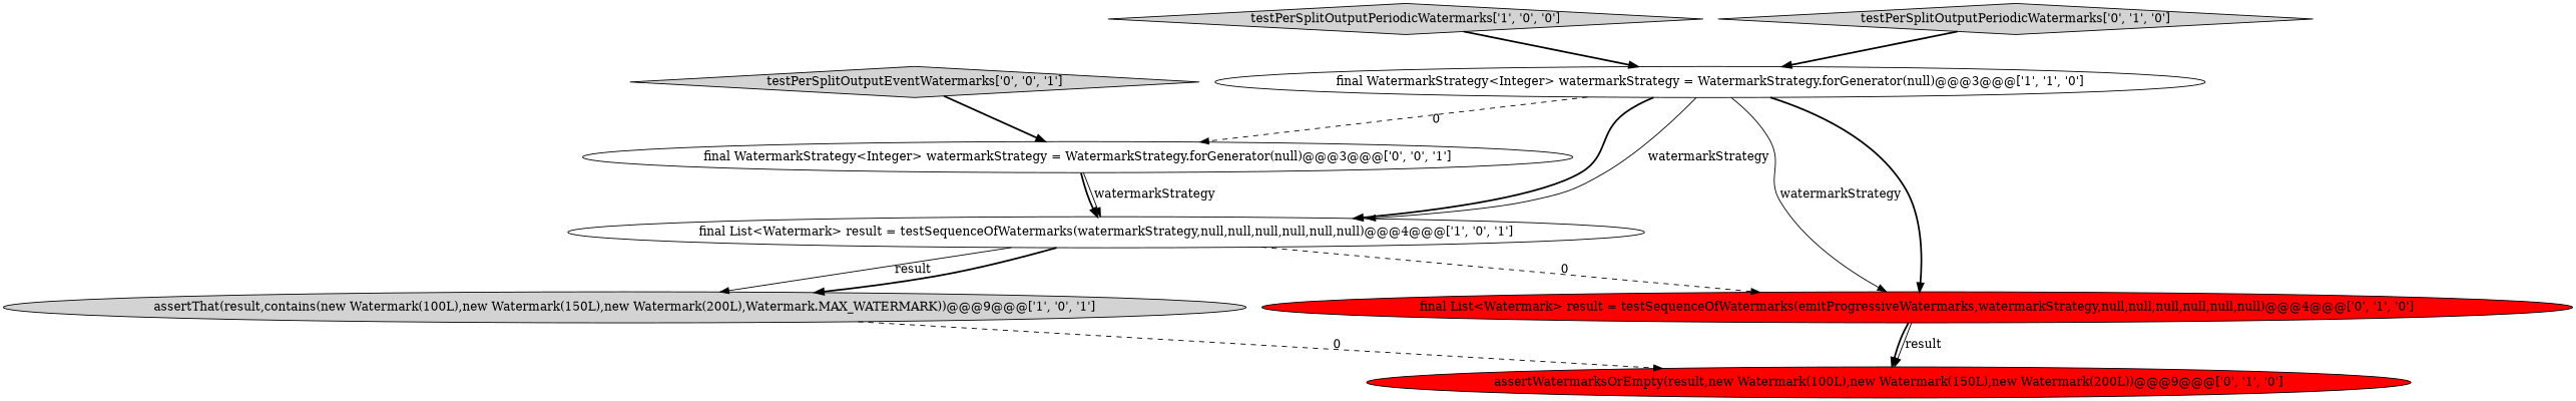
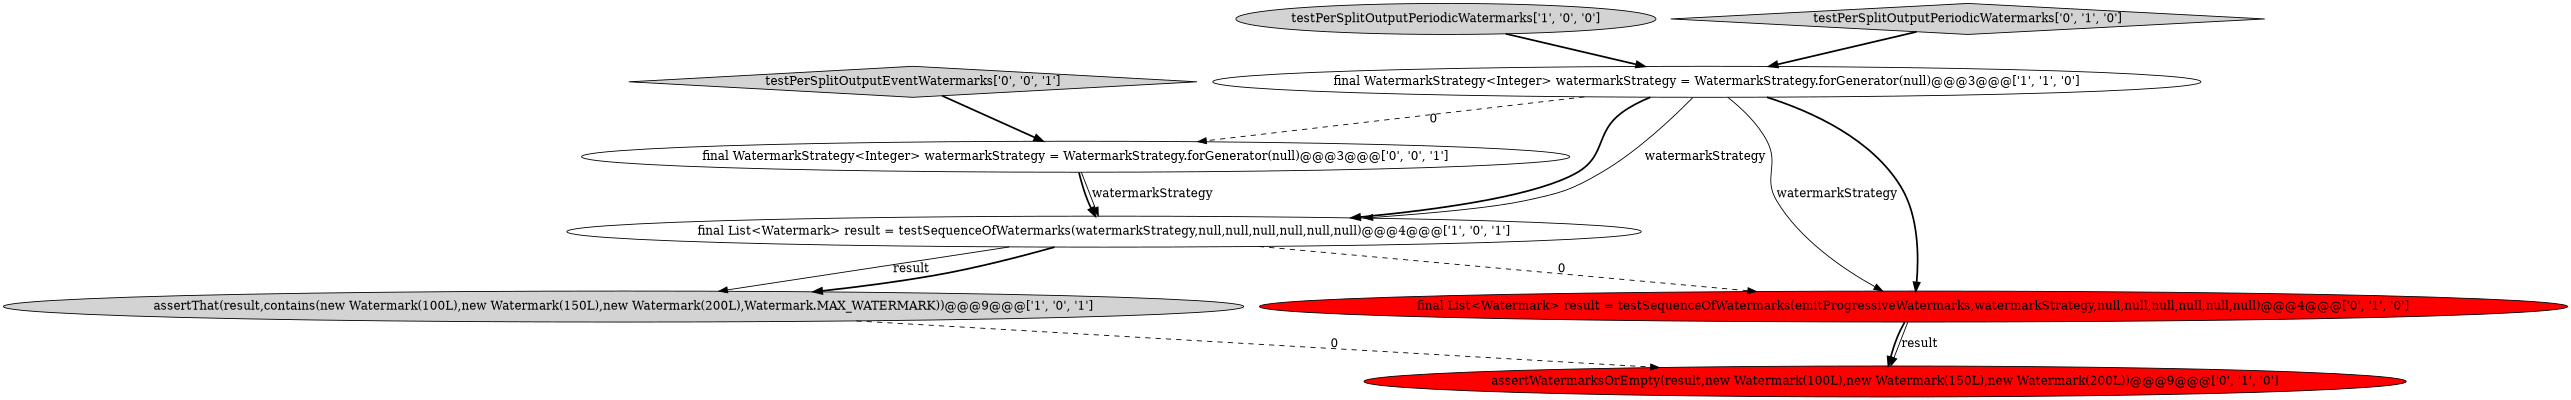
  digraph {
    node [fillcolor=lightgray shape=ellipse style=filled]
    edge [style=bold]
    n1 [fillcolor=red label="assertWatermarksOrEmpty(result,new Watermark(100L),new Watermark(150L),new Watermark(200L))@@@9@@@['0', '1', '0']"]
    n2 [fillcolor=white label="final List<Watermark> result = testSequenceOfWatermarks(watermarkStrategy,null,null,null,null,null,null)@@@4@@@['1', '0', '1']"]
    n3 [fillcolor=red label="final List<Watermark> result = testSequenceOfWatermarks(emitProgressiveWatermarks,watermarkStrategy,null,null,null,null,null,null)@@@4@@@['0', '1', '0']"]
    n4 [label="assertThat(result,contains(new Watermark(100L),new Watermark(150L),new Watermark(200L),Watermark.MAX_WATERMARK))@@@9@@@['1', '0', '1']"]
-   n5 [label="testPerSplitOutputPeriodicWatermarks['1', '0', '0']" shape=diamond]
+   n5 [label="testPerSplitOutputPeriodicWatermarks['1', '0', '0']"]
    n6 [fillcolor=white label="final WatermarkStrategy<Integer> watermarkStrategy = WatermarkStrategy.forGenerator(null)@@@3@@@['1', '1', '0']"]
    n7 [fillcolor=white label="final WatermarkStrategy<Integer> watermarkStrategy = WatermarkStrategy.forGenerator(null)@@@3@@@['0', '0', '1']"]
    n8 [label="testPerSplitOutputEventWatermarks['0', '0', '1']" shape=diamond]
    n9 [label="testPerSplitOutputPeriodicWatermarks['0', '1', '0']" shape=diamond]
    n2 -> n3 [label=0 style=dashed]
    n2 -> n4 [label=result style=solid]
    n2 -> n4
    n3 -> n1 [label=result style=solid]
    n3 -> n1
    n4 -> n1 [label=0 style=dashed]
    n5 -> n6
    n6 -> n2
    n6 -> n2 [label=watermarkStrategy style=solid]
    n6 -> n3
    n6 -> n3 [label=watermarkStrategy style=solid]
    n6 -> n7 [label=0 style=dashed]
    n7 -> n2
    n7 -> n2 [label=watermarkStrategy style=solid]
    n8 -> n7
    n9 -> n6
  }
